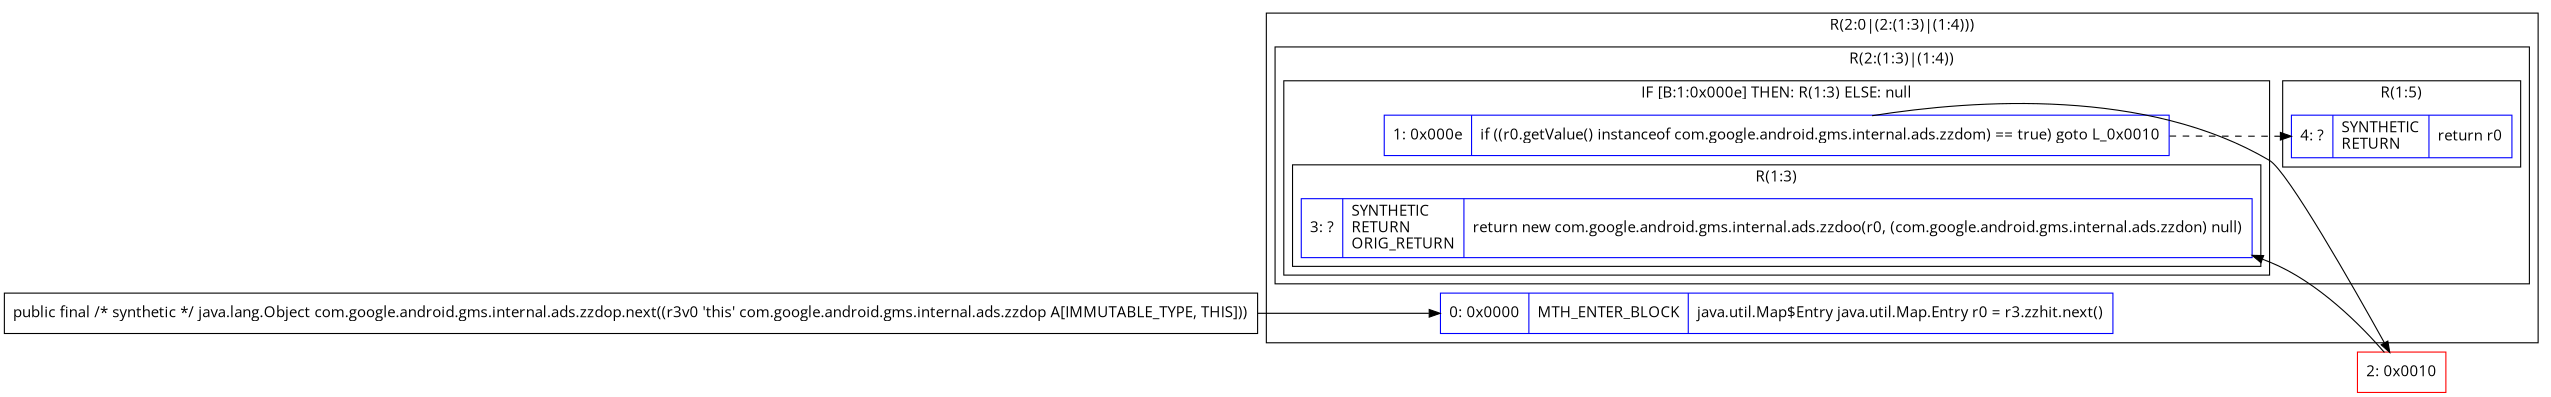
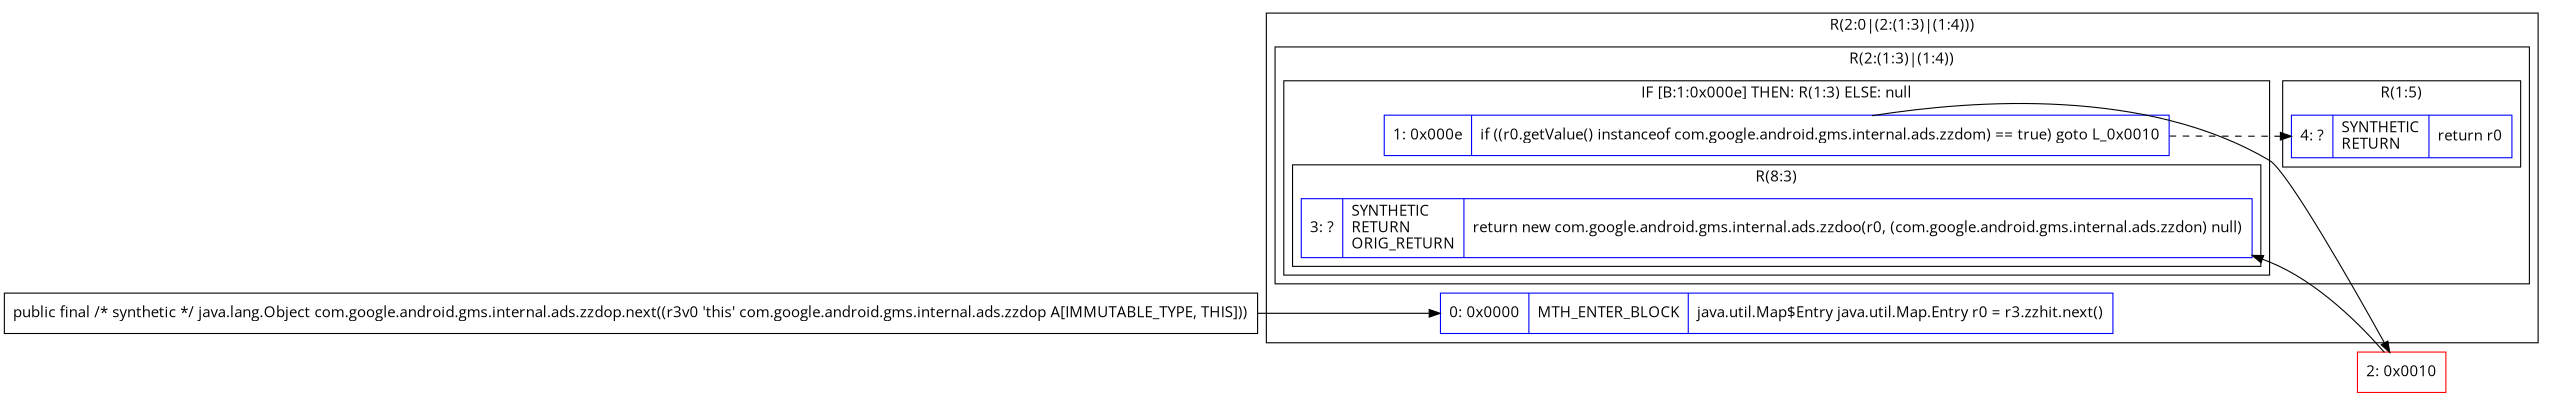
  digraph {
    fontname="Open Sans"
    rankdir=LR
    node [color=blue fontname="Open Sans" shape=record]
    edge [fontname="Open Sans"]
    n1 [label="{3\:\ ?|SYNTHETIC\lRETURN\lORIG_RETURN\l|return new com.google.android.gms.internal.ads.zzdoo(r0, (com.google.android.gms.internal.ads.zzdon) null)\l}"]
    n2 [label="{1\:\ 0x000e|if ((r0.getValue() instanceof com.google.android.gms.internal.ads.zzdom) == true) goto L_0x0010\l}"]
    n3 [label="{4\:\ ?|SYNTHETIC\lRETURN\l|return r0\l}"]
    n4 [label="{0\:\ 0x0000|MTH_ENTER_BLOCK\l|java.util.Map$Entry java.util.Map.Entry r0 = r3.zzhit.next()\l}"]
    n5 [color=red label="{2\:\ 0x0010}"]
    n6 [label="{public final \/* synthetic *\/ java.lang.Object com.google.android.gms.internal.ads.zzdop.next((r3v0 'this' com.google.android.gms.internal.ads.zzdop A[IMMUTABLE_TYPE, THIS])) }" color=""]
    subgraph cluster_1 {
      label="R(2:0|(2:(1:3)|(1:4)))"
      n4
      subgraph cluster_2 {
        label="R(2:(1:3)|(1:4))"
        subgraph cluster_3 {
          label="IF [B:1:0x000e] THEN: R(1:3) ELSE: null"
          n2
          subgraph cluster_4 {
-           label="R(1:3)"
+           label="R(8:3)"
            n1
          }
        }
        subgraph cluster_5 {
          label="R(1:5)"
          n3
        }
      }
    }
    n2 -> n3 [style=dashed]
    n2 -> n5
    n5 -> n1
    n6 -> n4
  }
